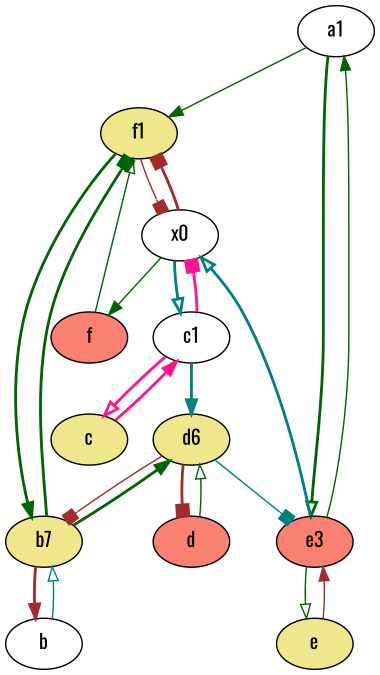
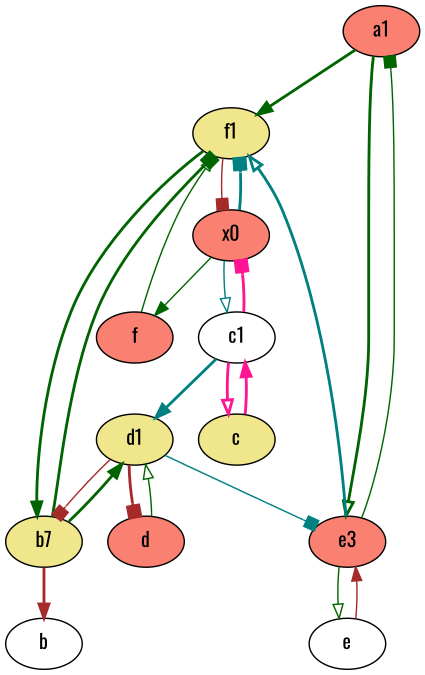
  digraph {
    fontname=Oswald
    node [fillcolor=khaki fontname=Oswald style=filled]
    edge [arrowhead=normal color=darkgreen fontname=Oswald style=bold]
-   a1 [fillcolor=white]
+   a1 [fillcolor=salmon]
    f1
    n3 [fillcolor=salmon label=e3]
-   x0 [fillcolor=white]
+   x0 [fillcolor=salmon]
    n5 [label=b7]
-   e
+   e [fillcolor=white]
    f [fillcolor=salmon]
    c
    c1 [fillcolor=white]
-   d1 [label=d6]
+   d1
    d [fillcolor=salmon]
    b [fillcolor=white]
-   a1 -> f1 [style=solid]
+   a1 -> f1
    a1 -> n3 [arrowhead=onormal]
    f1 -> x0 [arrowhead=box color=brown style=solid]
    f1 -> n5
-   n3 -> a1 [style=solid]
-   n3 -> x0 [arrowhead=onormal color=teal]
+   n3 -> a1 [arrowhead=box style=solid]
+   n3 -> f1 [arrowhead=onormal color=teal]
    n3 -> e [arrowhead=onormal style=solid]
-   x0 -> f1 [arrowhead=box color=brown]
+   x0 -> f1 [arrowhead=box color=teal]
    x0 -> f [style=solid]
-   x0 -> c1 [arrowhead=onormal color=teal]
+   x0 -> c1 [arrowhead=onormal color=teal style=solid]
    n5 -> f1 [arrowhead=box]
    n5 -> d1
    n5 -> b [color=brown]
    e -> n3 [color=brown style=solid]
    f -> f1 [arrowhead=onormal style=solid]
    c -> c1 [color=deeppink]
    c1 -> x0 [arrowhead=box color=deeppink]
    c1 -> c [arrowhead=onormal color=deeppink]
    c1 -> d1 [color=teal]
    d1 -> n3 [arrowhead=box color=teal style=solid]
    d1 -> n5 [arrowhead=box color=brown style=solid]
    d1 -> d [arrowhead=box color=brown]
    d -> d1 [arrowhead=onormal style=solid]
-   b -> n5 [arrowhead=onormal color=teal style=solid]
  }
